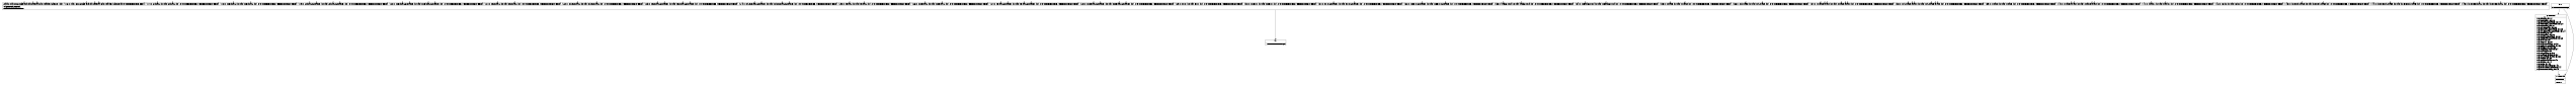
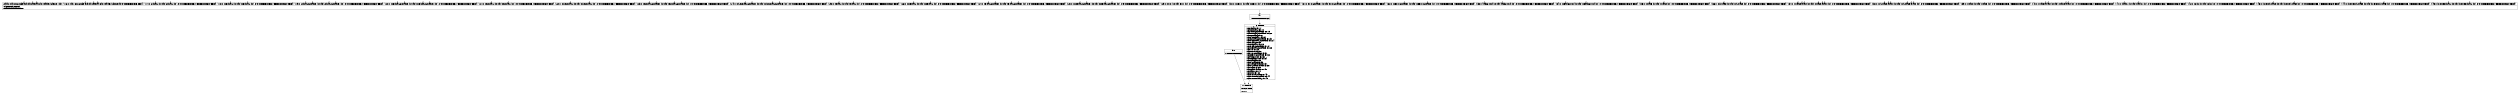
  digraph {
    node [shape=record]
    n1 [label="{4\:\ ?|MTH_ENTER_BLOCK\l}"]
    n2 [label="{6\:\ 0x0000|r16.primary = r17\lr16.onPrimary = r18\lr16.primaryContainer = r19\lr16.onPrimaryContainer = r20\lr16.secondary = r21\lr16.onSecondary = r22\lr16.secondaryContainer = r23\lr16.onSecondaryContainer = r24\lr16.tertiary = r25\lr16.onTertiary = r26\lr16.tertiaryContainer = r27\lr16.onTertiaryContainer = r28\lr16.error = r29\lr16.onError = r30\lr16.errorContainer = r31\lr16.onErrorContainer = r32\lr16.background = r33\lr16.onBackground = r34\lr16.surface = r35\lr16.onSurface = r36\lr16.surfaceVariant = r37\lr16.onSurfaceVariant = r38\lr16.outline = r39\lr16.outlineVariant = r40\lr16.shadow = r41\lr16.scrim = r42\lr16.inverseSurface = r43\lr16.inverseOnSurface = r44\lr16.inversePrimary = r45\l}"]
-   n3 [label="{7\:\ 0x0079|RETURN\l|return\l}"]
+   n3 [label="{7\:\ 0x0079|ARGUMENT\l|return\l}"]
    n4 [label="{5\:\ ?|MTH_EXIT_BLOCK\l}"]
    n5 [label="{public void com.google.android.material.color.utilities.Scheme.\<init\>((r16v0 'this' com.google.android.material.color.utilities.Scheme A[IMMUTABLE_TYPE, THIS]), (r17v0 'primary' int A[D('primary' int), IMMUTABLE_TYPE, METHOD_ARGUMENT]), (r18v0 'onPrimary' int A[D('onPrimary' int), IMMUTABLE_TYPE, METHOD_ARGUMENT]), (r19v0 'primaryContainer' int A[D('primaryContainer' int), IMMUTABLE_TYPE, METHOD_ARGUMENT]), (r20v0 'onPrimaryContainer' int A[D('onPrimaryContainer' int), IMMUTABLE_TYPE, METHOD_ARGUMENT]), (r21v0 'secondary' int A[D('secondary' int), IMMUTABLE_TYPE, METHOD_ARGUMENT]), (r22v0 'onSecondary' int A[D('onSecondary' int), IMMUTABLE_TYPE, METHOD_ARGUMENT]), (r23v0 'secondaryContainer' int A[D('secondaryContainer' int), IMMUTABLE_TYPE, METHOD_ARGUMENT]), (r24v0 'onSecondaryContainer' int A[D('onSecondaryContainer' int), IMMUTABLE_TYPE, METHOD_ARGUMENT]), (r25v0 'tertiary' int A[D('tertiary' int), IMMUTABLE_TYPE, METHOD_ARGUMENT]), (r26v0 'onTertiary' int A[D('onTertiary' int), IMMUTABLE_TYPE, METHOD_ARGUMENT]), (r27v0 'tertiaryContainer' int A[D('tertiaryContainer' int), IMMUTABLE_TYPE, METHOD_ARGUMENT]), (r28v0 'onTertiaryContainer' int A[D('onTertiaryContainer' int), IMMUTABLE_TYPE, METHOD_ARGUMENT]), (r29v0 'error' int A[D('error' int), IMMUTABLE_TYPE, METHOD_ARGUMENT]), (r30v0 'onError' int A[D('onError' int), IMMUTABLE_TYPE, METHOD_ARGUMENT]), (r31v0 'errorContainer' int A[D('errorContainer' int), IMMUTABLE_TYPE, METHOD_ARGUMENT]), (r32v0 'onErrorContainer' int A[D('onErrorContainer' int), IMMUTABLE_TYPE, METHOD_ARGUMENT]), (r33v0 'background' int A[D('background' int), IMMUTABLE_TYPE, METHOD_ARGUMENT]), (r34v0 'onBackground' int A[D('onBackground' int), IMMUTABLE_TYPE, METHOD_ARGUMENT]), (r35v0 'surface' int A[D('surface' int), IMMUTABLE_TYPE, METHOD_ARGUMENT]), (r36v0 'onSurface' int A[D('onSurface' int), IMMUTABLE_TYPE, METHOD_ARGUMENT]), (r37v0 'surfaceVariant' int A[D('surfaceVariant' int), IMMUTABLE_TYPE, METHOD_ARGUMENT]), (r38v0 'onSurfaceVariant' int A[D('onSurfaceVariant' int), IMMUTABLE_TYPE, METHOD_ARGUMENT]), (r39v0 'outline' int A[D('outline' int), IMMUTABLE_TYPE, METHOD_ARGUMENT]), (r40v0 'outlineVariant' int A[D('outlineVariant' int), IMMUTABLE_TYPE, METHOD_ARGUMENT]), (r41v0 'shadow' int A[D('shadow' int), IMMUTABLE_TYPE, METHOD_ARGUMENT]), (r42v0 'scrim' int A[D('scrim' int), IMMUTABLE_TYPE, METHOD_ARGUMENT]), (r43v0 'inverseSurface' int A[D('inverseSurface' int), IMMUTABLE_TYPE, METHOD_ARGUMENT]), (r44v0 'inverseOnSurface' int A[D('inverseOnSurface' int), IMMUTABLE_TYPE, METHOD_ARGUMENT]), (r45v0 'inversePrimary' int A[D('inversePrimary' int), IMMUTABLE_TYPE, METHOD_ARGUMENT]))  | USE_LINES_HINTS\lINLINE_NOT_NEEDED\l}"]
-   n4 -> n2
+   n1 -> n2
    n2 -> n3
    n4 -> n3
    n5 -> n1
  }
